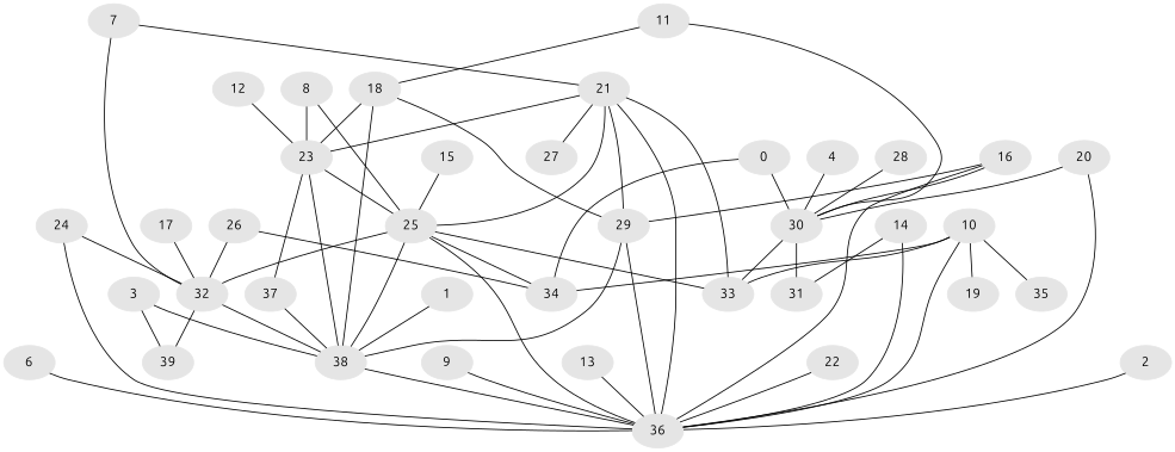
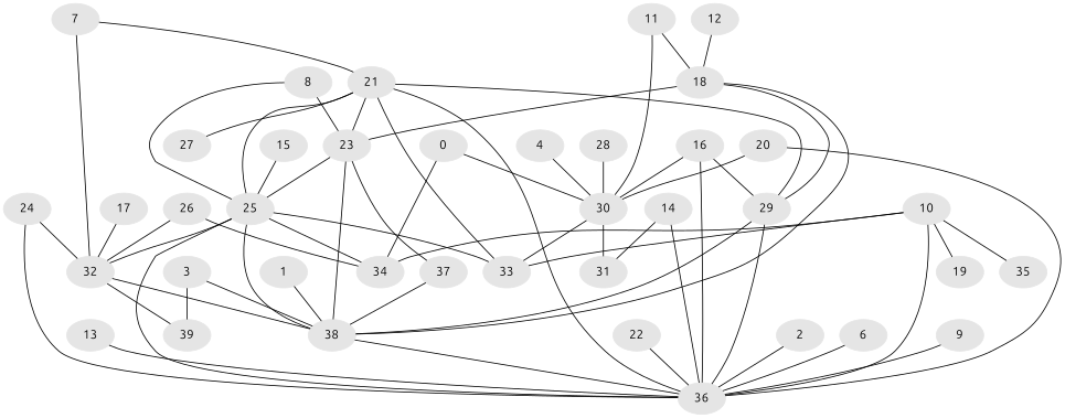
  graph {
    fontname=Ubuntu
    node [color=gray90 fontname=Ubuntu style=filled]
    edge [fontname=Ubuntu weight=1.0]
    1
    38
    36
    2
    3
    39
    4
    30
    33
    31
    n11 [label=0]
    34
    6
    7
    21
    32
    23
    25
    29
    27
    8
    37
    9
    10
    19
    35
    11
    18
    12
    13
    14
    15
    16
    17
    20
    22
    24
    26
    28
    1 -- 38
    38 -- 36
    2 -- 36
    3 -- 38
    3 -- 39
    4 -- 30
    30 -- 33
    30 -- 31
    n11 -- 30
    n11 -- 34
    6 -- 36
    7 -- 21
    7 -- 32 [weight=2.0]
    21 -- 36
    21 -- 33
    21 -- 23
    21 -- 25
    21 -- 29
    21 -- 27
    32 -- 38
    32 -- 39
    23 -- 38 [weight=3.0]
    23 -- 25
    23 -- 37
    25 -- 38 [weight=2.0]
    25 -- 36
    25 -- 33
    25 -- 34
    25 -- 32 [weight=3.0]
    29 -- 38
    29 -- 36
    8 -- 23 [weight=2.0]
    8 -- 25
    37 -- 38
    9 -- 36
    10 -- 36
    10 -- 33
    10 -- 34 [weight=2.0]
    10 -- 19
    10 -- 35
    11 -- 30
    11 -- 18
    18 -- 38
    18 -- 23 [weight=3.0]
    18 -- 29
-   12 -- 23
+   12 -- 18
    13 -- 36
    14 -- 36
    14 -- 31
    15 -- 25
    16 -- 36
    16 -- 30
    16 -- 29
    17 -- 32
    20 -- 36
    20 -- 30
    22 -- 36
    24 -- 36
    24 -- 32
    26 -- 34
    26 -- 32
    28 -- 30
  }
